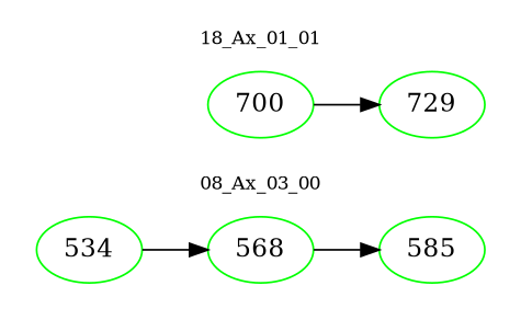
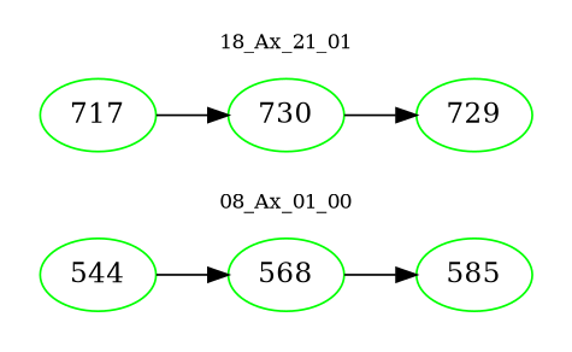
  digraph {
    rankdir=LR
    node [color=green]
    edge [color=black]
-   n1 [label=534]
+   n1 [label=544]
    n2 [label=568]
    n3 [label=585]
-   n5 [label=700]
+   n4 [label=717]
+   n5 [label=730]
    n6 [label=729]
    subgraph cluster_1 {
      color=white
      fontsize=10
-     label="08_Ax_03_00"
+     label="08_Ax_01_00"
      n1
      n2
      n3
    }
    subgraph cluster_2 {
      color=white
      fontsize=10
-     label="18_Ax_01_01"
+     label="18_Ax_21_01"
+     n4
      n5
      n6
    }
    n1 -> n2
    n2 -> n3
+   n4 -> n5
    n5 -> n6
  }
